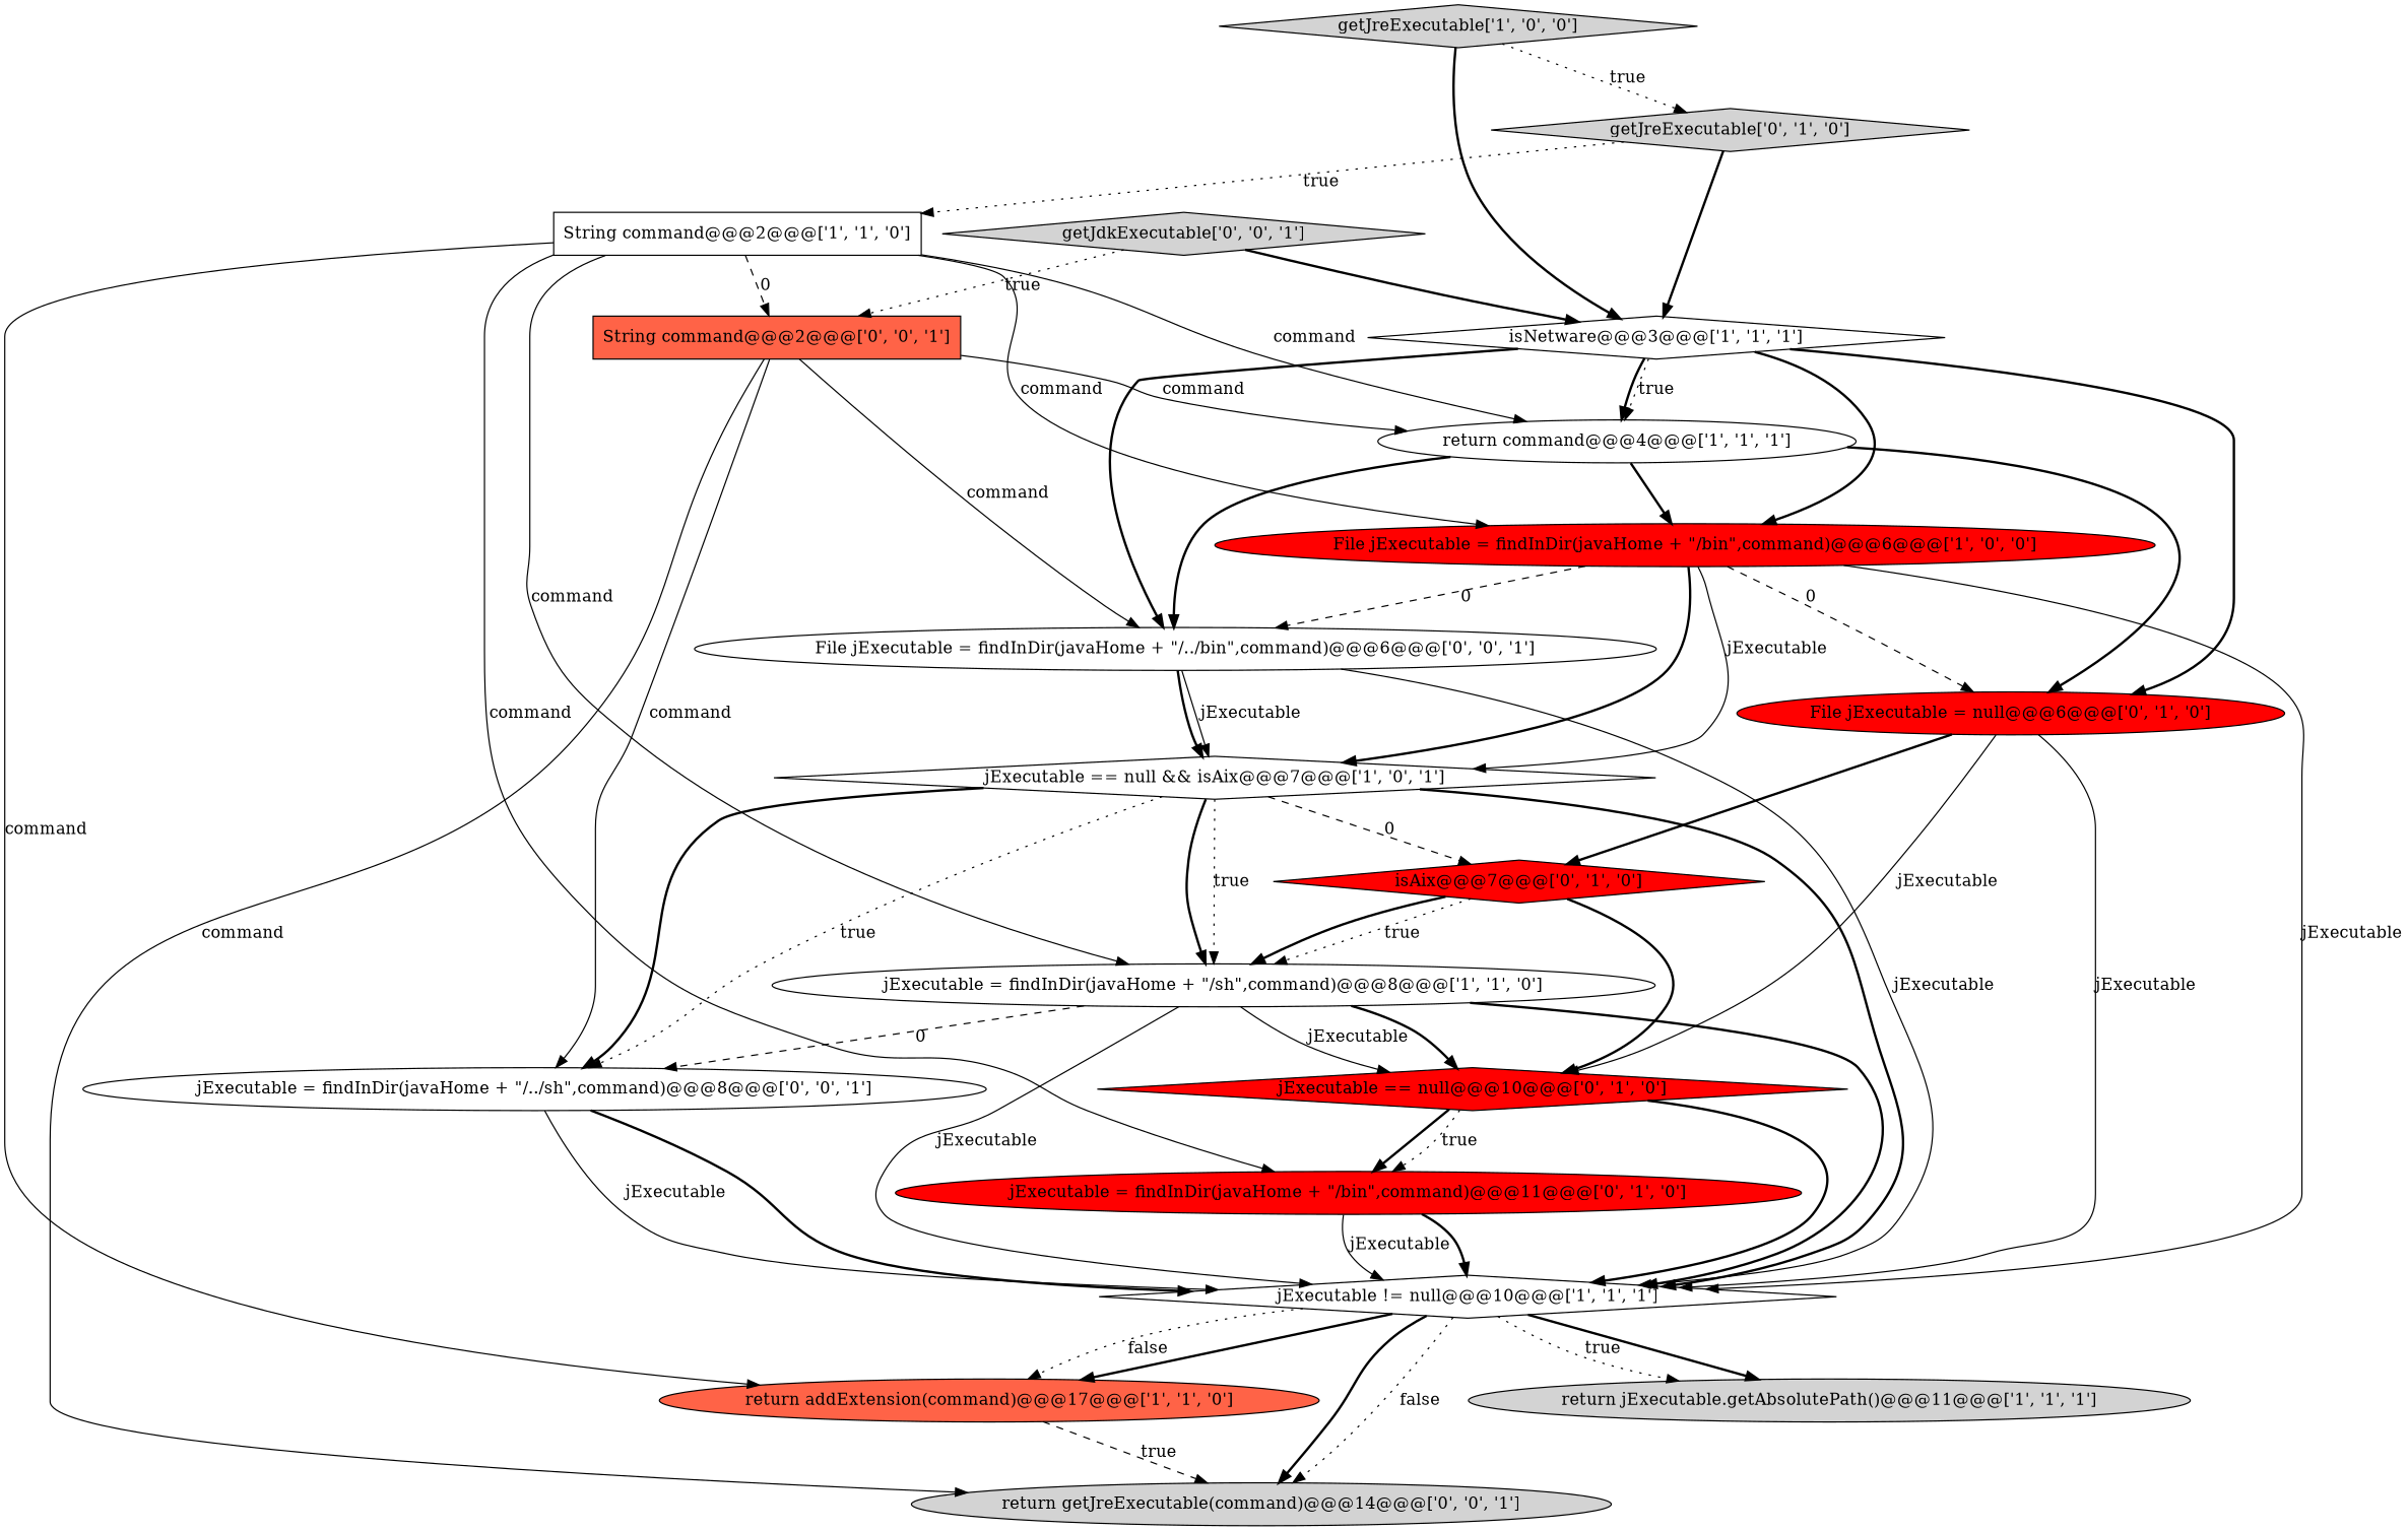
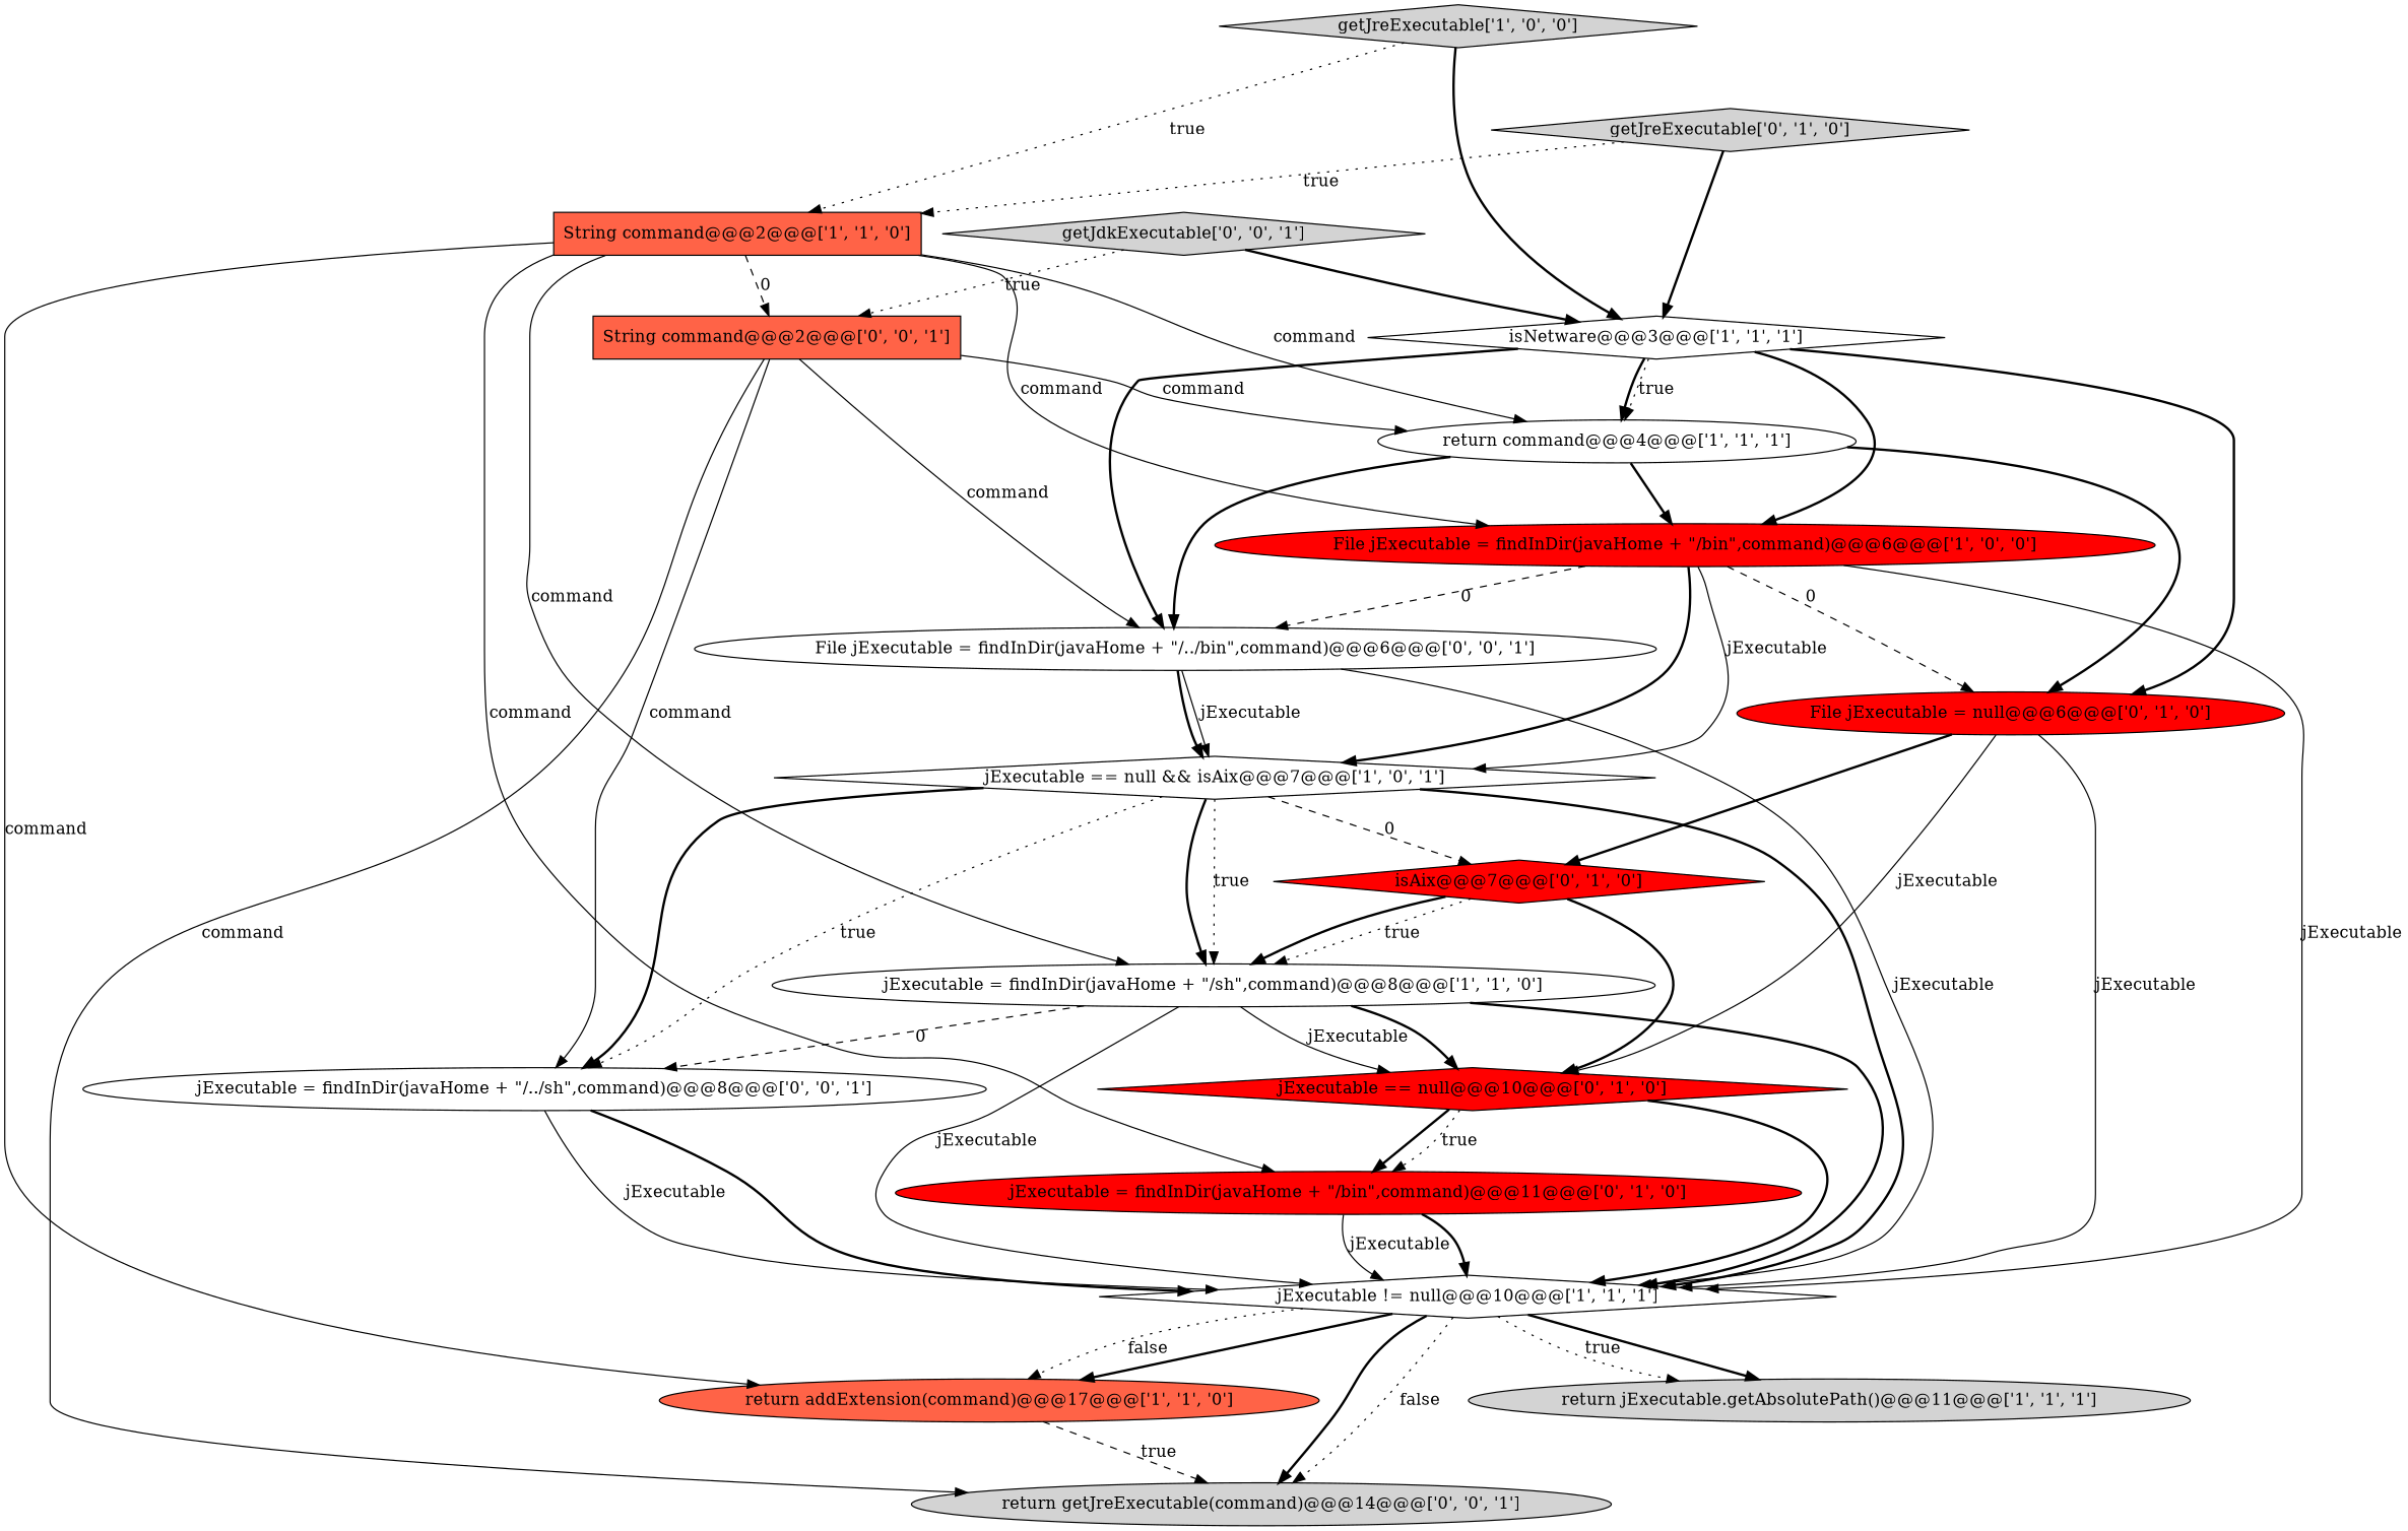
  digraph {
    node [fillcolor=white shape=ellipse style=filled]
    edge [style=bold]
    n1 [label="jExecutable == null && isAix@@@7@@@['1', '0', '1']" shape=diamond]
    n2 [fillcolor=red label="isAix@@@7@@@['0', '1', '0']" shape=diamond]
    n3 [label="jExecutable = findInDir(javaHome + \"/../sh\",command)@@@8@@@['0', '0', '1']"]
    n4 [label="jExecutable = findInDir(javaHome + \"/sh\",command)@@@8@@@['1', '1', '0']"]
    n5 [label="jExecutable != null@@@10@@@['1', '1', '1']" shape=diamond]
    n6 [fillcolor=red label="jExecutable == null@@@10@@@['0', '1', '0']" shape=diamond]
    n7 [fillcolor=tomato label="return addExtension(command)@@@17@@@['1', '1', '0']"]
    n8 [fillcolor=lightgray label="return getJreExecutable(command)@@@14@@@['0', '0', '1']"]
    n9 [fillcolor=lightgray label="return jExecutable.getAbsolutePath()@@@11@@@['1', '1', '1']"]
    n10 [label="return command@@@4@@@['1', '1', '1']"]
    n11 [fillcolor=red label="File jExecutable = null@@@6@@@['0', '1', '0']"]
    n12 [label="File jExecutable = findInDir(javaHome + \"/../bin\",command)@@@6@@@['0', '0', '1']"]
    n13 [fillcolor=red label="File jExecutable = findInDir(javaHome + \"/bin\",command)@@@6@@@['1', '0', '0']"]
    n14 [fillcolor=red label="jExecutable = findInDir(javaHome + \"/bin\",command)@@@11@@@['0', '1', '0']"]
    n15 [label="isNetware@@@3@@@['1', '1', '1']" shape=diamond]
    n16 [fillcolor=tomato label="String command@@@2@@@['0', '0', '1']" shape=box]
-   n17 [label="String command@@@2@@@['1', '1', '0']" shape=box]
+   n17 [fillcolor=tomato label="String command@@@2@@@['1', '1', '0']" shape=box]
    n18 [fillcolor=lightgray label="getJdkExecutable['0', '0', '1']" shape=diamond]
    n19 [fillcolor=lightgray label="getJreExecutable['0', '1', '0']" shape=diamond]
    n20 [fillcolor=lightgray label="getJreExecutable['1', '0', '0']" shape=diamond]
    n1 -> n2 [label=0 style=dashed]
    n1 -> n3
    n1 -> n3 [label=true style=dotted]
    n1 -> n4
    n1 -> n4 [label=true style=dotted]
    n1 -> n5
    n2 -> n4 [label=true style=dotted]
    n2 -> n4
    n2 -> n6
    n3 -> n5 [label=jExecutable style=solid]
    n3 -> n5
    n4 -> n3 [label=0 style=dashed]
    n4 -> n5 [label=jExecutable style=solid]
    n4 -> n5
    n4 -> n6 [label=jExecutable style=solid]
    n4 -> n6
    n5 -> n7 [label=false style=dotted]
    n5 -> n7
    n5 -> n8
    n5 -> n8 [label=false style=dotted]
    n5 -> n9
    n5 -> n9 [label=true style=dotted]
    n6 -> n5
    n6 -> n14
    n6 -> n14 [label=true style=dotted]
    n7 -> n8 [label=true style=dashed]
    n10 -> n11
    n10 -> n12
    n10 -> n13
    n11 -> n2
    n11 -> n5 [label=jExecutable style=solid]
    n11 -> n6 [label=jExecutable style=solid]
    n12 -> n1 [label=jExecutable style=solid]
    n12 -> n1
    n12 -> n5 [label=jExecutable style=solid]
    n13 -> n1 [label=jExecutable style=solid]
    n13 -> n1
    n13 -> n5 [label=jExecutable style=solid]
    n13 -> n11 [label=0 style=dashed]
    n13 -> n12 [label=0 style=dashed]
    n14 -> n5 [label=jExecutable style=solid]
    n14 -> n5
    n15 -> n10 [label=true style=dotted]
    n15 -> n10
    n15 -> n11
    n15 -> n12
    n15 -> n13
    n16 -> n3 [label=command style=solid]
    n16 -> n8 [label=command style=solid]
    n16 -> n10 [label=command style=solid]
    n16 -> n12 [label=command style=solid]
    n17 -> n4 [label=command style=solid]
    n17 -> n7 [label=command style=solid]
    n17 -> n10 [label=command style=solid]
    n17 -> n13 [label=command style=solid]
    n17 -> n14 [label=command style=solid]
    n17 -> n16 [label=0 style=dashed]
    n18 -> n15
    n18 -> n16 [label=true style=dotted]
    n19 -> n15
    n19 -> n17 [label=true style=dotted]
    n20 -> n15
-   n20 -> n19 [label=true style=dotted]
+   n20 -> n17 [label=true style=dotted]
  }
